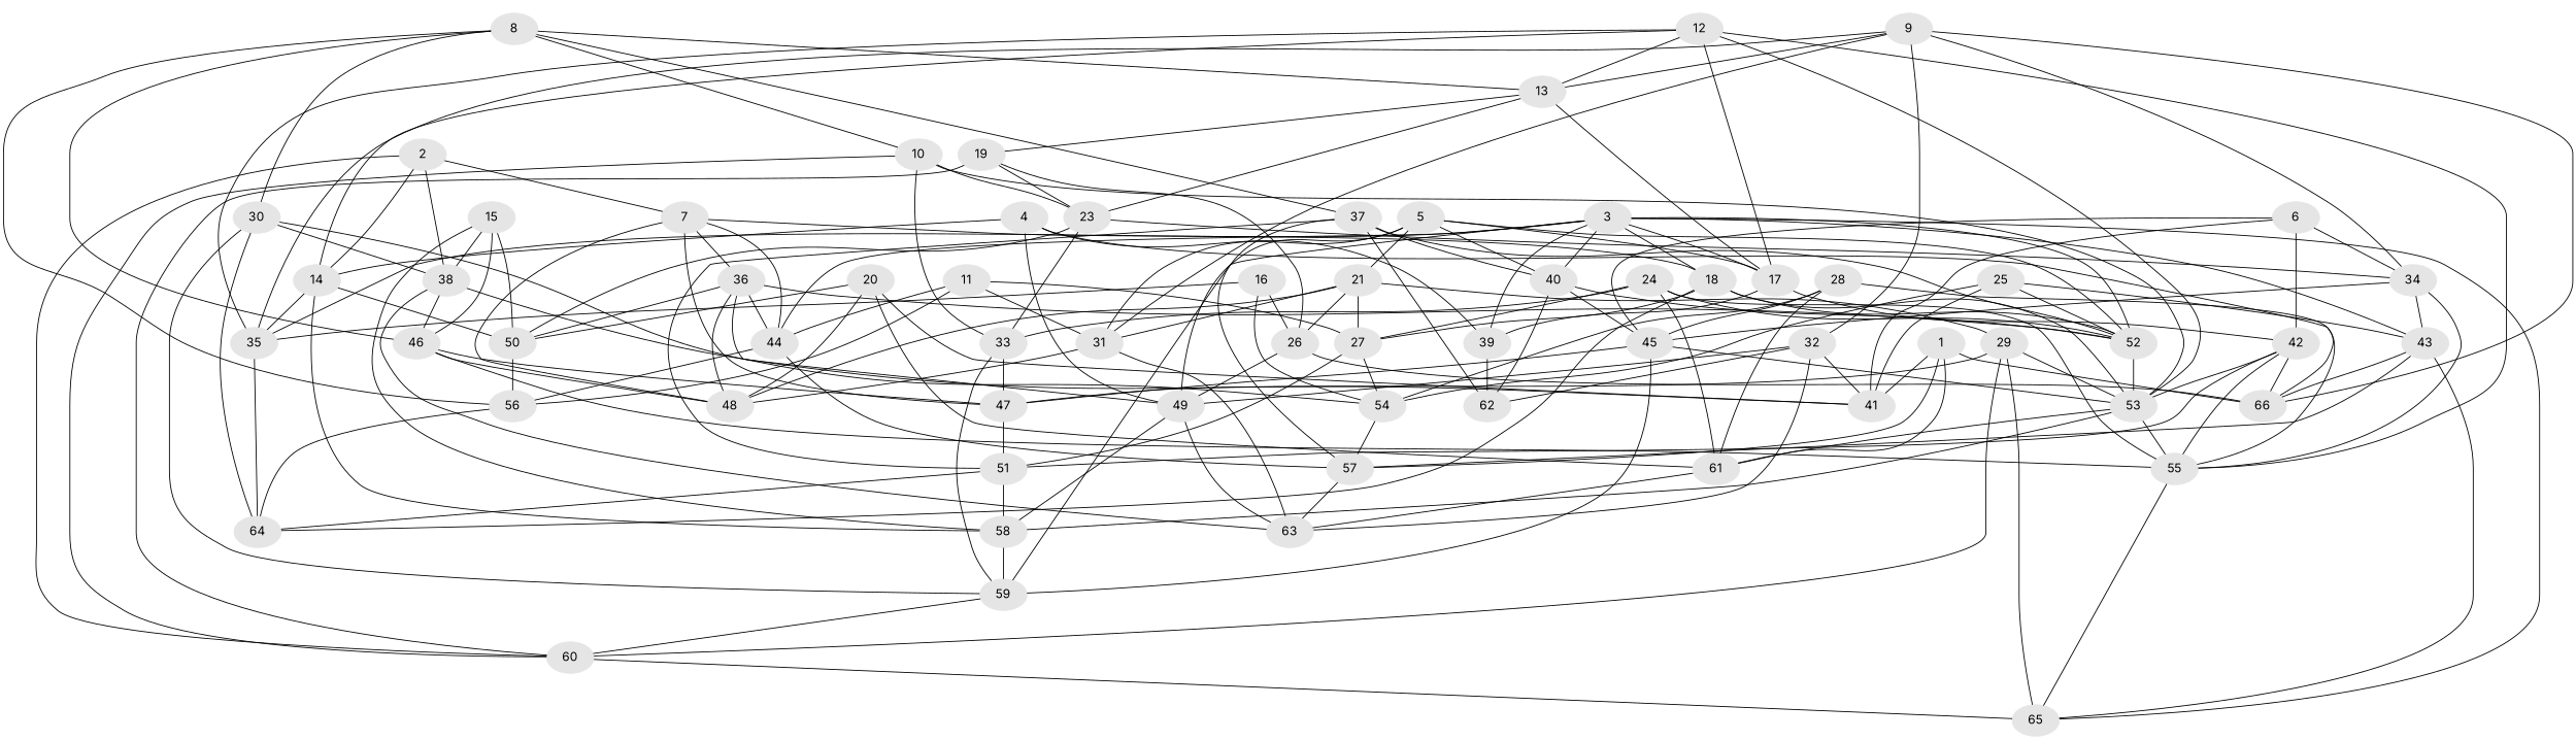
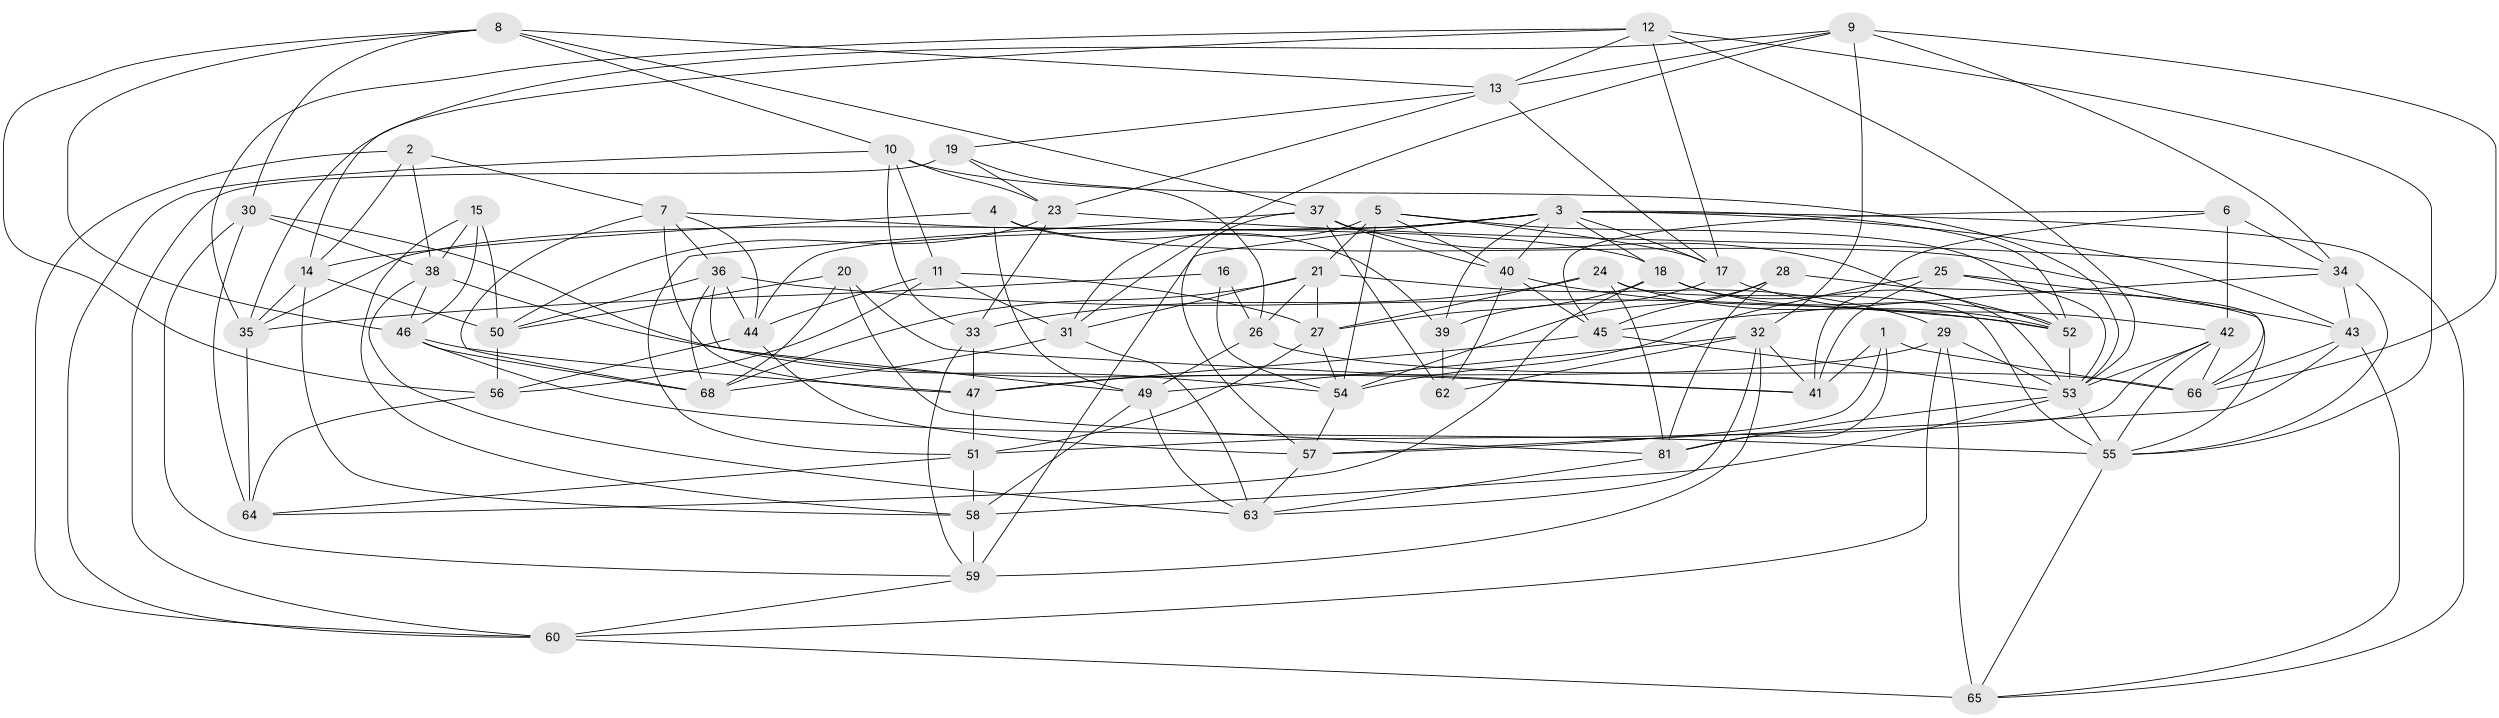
  graph {
    fontname=Inter
    node [color=gray90 fontname=Inter style=filled]
    edge [fontname=Inter weight=1.0]
    1
    41
    57
-   61
+   61 [label=81]
    66
    63
    2
    7
    14
    38
    60
    18
    44
    36
    47
-   48
+   48 [label=68]
    35
    50
    58
    46
    65
    3
    17
    39
    40
    43
    52
    59
    42
    53
    27
    64
    62
    45
    56
    4
    49
    5
    21
    31
    54
    26
    29
    6
    34
    55
    51
    8
    10
    13
    30
    37
    11
    23
    33
    19
    9
    32
    12
    15
    16
    20
    24
    25
    28
    1 -- 41
    1 -- 57
    1 -- 61
    1 -- 66
    57 -- 63
    61 -- 63
    2 -- 7
    2 -- 14
    2 -- 38
    2 -- 60
    7 -- 18
    7 -- 44
    7 -- 36
    7 -- 47
    7 -- 48
    14 -- 35
    14 -- 50
    14 -- 58
    38 -- 41
    38 -- 63
    38 -- 46
    60 -- 65
    18 -- 52
    18 -- 53
    18 -- 27
    18 -- 64
    44 -- 57
    44 -- 56
    36 -- 44
    36 -- 48
    36 -- 50
    36 -- 52
    36 -- 49
    47 -- 51
    35 -- 64
    50 -- 56
    58 -- 59
    46 -- 47
    46 -- 48
    46 -- 55
    3 -- 18
    3 -- 44
    3 -- 35
    3 -- 65
    3 -- 17
    3 -- 39
    3 -- 40
    3 -- 43
    3 -- 52
    3 -- 59
    17 -- 39
    17 -- 42
    39 -- 62 [weight=3.0]
    40 -- 52
    40 -- 62
    40 -- 45
    43 -- 57
    43 -- 66
    43 -- 65
    52 -- 53
    59 -- 60
    42 -- 66
    42 -- 53
    42 -- 55
    42 -- 51
    53 -- 61
    53 -- 58
    53 -- 55
    27 -- 54
    27 -- 51
    45 -- 47
    45 -- 53
    56 -- 64
    4 -- 66
    4 -- 14
    4 -- 39
    4 -- 49
    49 -- 63
    49 -- 58
    5 -- 17
    5 -- 40
    5 -- 52
    5 -- 21
    5 -- 31
-   5 -- 49
+   5 -- 54
    21 -- 48
    21 -- 27
    21 -- 31
    21 -- 26
    21 -- 29
    31 -- 63
    31 -- 48
    54 -- 57
    26 -- 66
    26 -- 49
    29 -- 60
    29 -- 47
    29 -- 65 [weight=2.0]
    29 -- 53
    6 -- 41
    6 -- 42
    6 -- 45
    6 -- 34
    34 -- 43
    34 -- 45
    34 -- 55
    55 -- 65
    51 -- 58
    51 -- 64
    8 -- 46
    8 -- 56
    8 -- 10
    8 -- 13
    8 -- 30
    8 -- 37
    10 -- 60
    10 -- 53
+   10 -- 11
    10 -- 23
    10 -- 33
    13 -- 17
    13 -- 23
    13 -- 19
    30 -- 38
    30 -- 59
    30 -- 64
    30 -- 54 [weight=2.0]
    37 -- 57
    37 -- 40
    37 -- 52
    37 -- 62
    37 -- 51
    11 -- 44
    11 -- 27
    11 -- 56 [weight=2.0]
    11 -- 31
    23 -- 50
    23 -- 34
    23 -- 33
    33 -- 47
    33 -- 59
    19 -- 60
    19 -- 26
    19 -- 23
    9 -- 66
    9 -- 35
    9 -- 31
    9 -- 34
    9 -- 13
    9 -- 32
    32 -- 41
    32 -- 63
-   45 -- 59
+   32 -- 59
    32 -- 62
    32 -- 49
    12 -- 14
    12 -- 35
    12 -- 17
    12 -- 53
    12 -- 55
    12 -- 13
    15 -- 38
    15 -- 50
    15 -- 58
    15 -- 46
    16 -- 35
    16 -- 54
    16 -- 26 [weight=2.0]
    20 -- 41
    20 -- 61
    20 -- 48
    20 -- 50
    24 -- 61
    24 -- 52 [weight=2.0]
    24 -- 27
    24 -- 55
    24 -- 33
    25 -- 41
    25 -- 43
-   25 -- 52
+   25 -- 53
    25 -- 54 [weight=3.0]
    28 -- 61
    28 -- 45
    28 -- 54
    28 -- 55
  }
